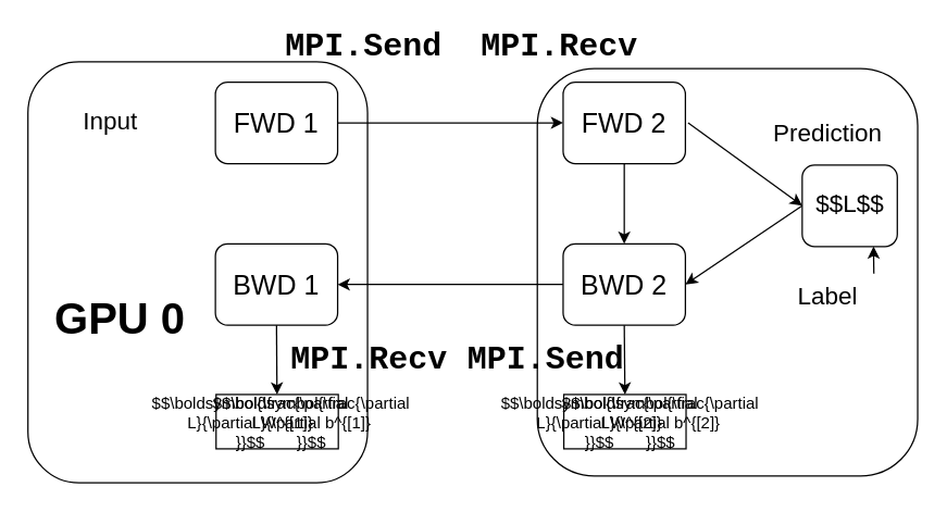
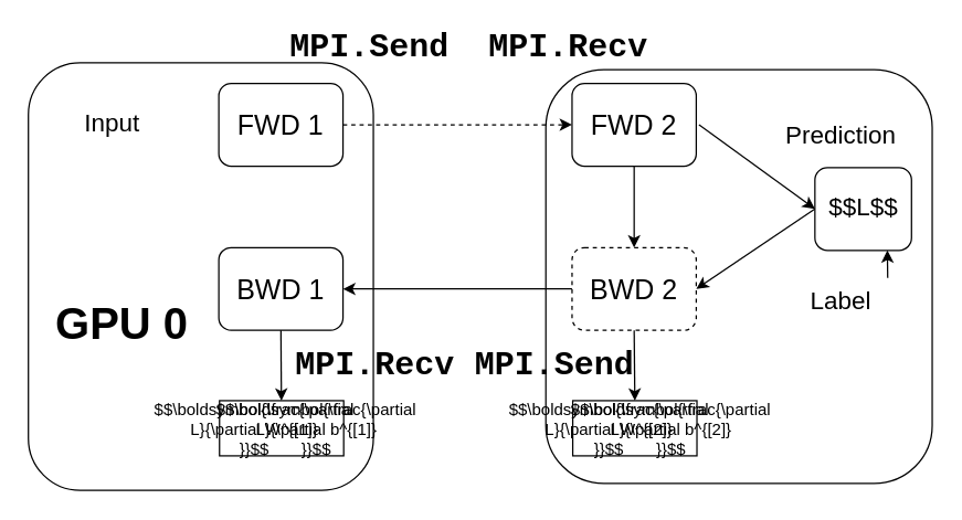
  <mxCell id="0" />
  <mxCell id="1" parent="0" />
  <mxCell id="2" value="" style="rounded=1;whiteSpace=wrap;html=1;fillColor=none;" parent="1" vertex="1"><mxGeometry x="20" y="45" width="250" height="310" as="geometry" /></mxCell>
  <mxCell id="3" value="" style="rounded=1;whiteSpace=wrap;html=1;fillColor=none;" parent="1" vertex="1"><mxGeometry x="395" y="50" width="280" height="300" as="geometry" /></mxCell>
  <mxCell id="4" value="" style="rounded=0;whiteSpace=wrap;html=1;fillColor=none;" parent="1" vertex="1"><mxGeometry x="414.5" y="290" width="90" height="40" as="geometry" /></mxCell>
- <mxCell id="5" style="edgeStyle=orthogonalEdgeStyle;rounded=0;orthogonalLoop=1;jettySize=auto;html=1;exitX=1;exitY=0.5;exitDx=0;exitDy=0;entryX=0;entryY=0.5;entryDx=0;entryDy=0;" parent="1" source="6" target="8" edge="1"><mxGeometry relative="1" as="geometry" /></mxCell>
+ <mxCell id="5" style="edgeStyle=orthogonalEdgeStyle;rounded=0;orthogonalLoop=1;jettySize=auto;html=1;exitX=1;exitY=0.5;exitDx=0;exitDy=0;entryX=0;entryY=0.5;entryDx=0;entryDy=0;dashed=1;" parent="1" source="6" target="8" edge="1"><mxGeometry relative="1" as="geometry" /></mxCell>
  <mxCell id="6" value="&lt;font style=&quot;font-size: 20px;&quot;&gt;FWD 1&lt;/font&gt;" style="rounded=1;whiteSpace=wrap;html=1;fontFamily=Helvetica;" parent="1" vertex="1"><mxGeometry x="158" y="60" width="90" height="60" as="geometry" /></mxCell>
  <mxCell id="7" style="edgeStyle=orthogonalEdgeStyle;rounded=0;orthogonalLoop=1;jettySize=auto;html=1;exitX=0.5;exitY=1;exitDx=0;exitDy=0;" parent="1" source="8" target="10" edge="1"><mxGeometry relative="1" as="geometry" /></mxCell>
  <mxCell id="8" value="&lt;font style=&quot;font-size: 20px;&quot;&gt;FWD 2&lt;/font&gt;" style="rounded=1;whiteSpace=wrap;html=1;fontFamily=Helvetica;" parent="1" vertex="1"><mxGeometry x="414" y="60" width="90" height="60" as="geometry" /></mxCell>
  <mxCell id="9" style="edgeStyle=orthogonalEdgeStyle;rounded=0;orthogonalLoop=1;jettySize=auto;html=1;exitX=0;exitY=0.5;exitDx=0;exitDy=0;" parent="1" source="10" target="11" edge="1"><mxGeometry relative="1" as="geometry" /></mxCell>
- <mxCell id="10" value="&lt;font style=&quot;font-size: 20px;&quot;&gt;BWD 2&lt;/font&gt;" style="rounded=1;whiteSpace=wrap;html=1;fontFamily=Helvetica;" parent="1" vertex="1"><mxGeometry x="414" y="179" width="90" height="60" as="geometry" /></mxCell>
+ <mxCell id="10" value="&lt;font style=&quot;font-size: 20px;&quot;&gt;BWD 2&lt;/font&gt;" style="rounded=1;whiteSpace=wrap;html=1;fontFamily=Helvetica;dashed=1;" parent="1" vertex="1"><mxGeometry x="414" y="179" width="90" height="60" as="geometry" /></mxCell>
  <mxCell id="11" value="&lt;font style=&quot;font-size: 20px;&quot;&gt;BWD 1&lt;/font&gt;" style="rounded=1;whiteSpace=wrap;html=1;fontFamily=Helvetica;" parent="1" vertex="1"><mxGeometry x="158" y="179" width="90" height="60" as="geometry" /></mxCell>
  <mxCell id="12" style="rounded=0;orthogonalLoop=1;jettySize=auto;html=1;exitX=0;exitY=0.5;exitDx=0;exitDy=0;entryX=1;entryY=0.5;entryDx=0;entryDy=0;" parent="1" source="13" target="10" edge="1"><mxGeometry relative="1" as="geometry"><mxPoint x="510" y="209" as="targetPoint" /></mxGeometry></mxCell>
  <mxCell id="13" value="&lt;font style=&quot;font-size: 20px;&quot; face=&quot;Comic Sans MS&quot;&gt;&lt;br&gt;&lt;/font&gt;" style="rounded=1;whiteSpace=wrap;html=1;" parent="1" vertex="1"><mxGeometry x="590" y="121" width="70" height="60" as="geometry" /></mxCell>
  <mxCell id="14" value="" style="endArrow=classic;html=1;rounded=0;entryX=0;entryY=0.5;entryDx=0;entryDy=0;" parent="1" target="13" edge="1"><mxGeometry width="50" height="50" relative="1" as="geometry"><mxPoint x="506" y="90" as="sourcePoint" /><mxPoint x="550" y="190" as="targetPoint" /></mxGeometry></mxCell>
  <mxCell id="15" value="&lt;font style=&quot;font-size: 18px;&quot; face=&quot;Helvetica&quot;&gt;Prediction&lt;/font&gt;&lt;font style=&quot;font-size: 18px;&quot;&gt;&lt;br&gt;&lt;/font&gt;" style="text;html=1;strokeColor=none;fillColor=none;align=center;verticalAlign=middle;whiteSpace=wrap;rounded=0;fontColor=#000000;fontFamily=Lucida Console;" parent="1" vertex="1"><mxGeometry x="564" y="88" width="90" height="20" as="geometry" /></mxCell>
  <mxCell id="16" value="" style="endArrow=classic;html=1;rounded=0;exitX=0.75;exitY=0;exitDx=0;exitDy=0;entryX=0.75;entryY=1;entryDx=0;entryDy=0;" parent="1" target="13" edge="1"><mxGeometry width="50" height="50" relative="1" as="geometry"><mxPoint x="642.75" y="201" as="sourcePoint" /><mxPoint x="570" y="151" as="targetPoint" /></mxGeometry></mxCell>
  <mxCell id="17" value="&lt;font style=&quot;font-size: 18px;&quot;&gt;Label&lt;/font&gt;" style="text;html=1;strokeColor=none;fillColor=none;align=center;verticalAlign=middle;whiteSpace=wrap;rounded=0;fontColor=#000000;fontFamily=Helvetica;" parent="1" vertex="1"><mxGeometry x="569" y="208" width="80" height="20" as="geometry" /></mxCell>
  <mxCell id="18" value="&lt;font style=&quot;font-size: 18px;&quot; face=&quot;Helvetica&quot;&gt;Input&lt;/font&gt;" style="text;html=1;strokeColor=none;fillColor=none;align=center;verticalAlign=middle;whiteSpace=wrap;rounded=0;fontColor=#000000;fontFamily=Lucida Console;" parent="1" vertex="1"><mxGeometry x="51" y="79" width="60" height="20" as="geometry" /></mxCell>
  <mxCell id="19" value="$$\boldsymbol{\frac{\partial L}{\partial W^{[1]}&lt;br&gt;}}$$" style="text;html=1;strokeColor=none;fillColor=none;align=center;verticalAlign=middle;whiteSpace=wrap;rounded=0;" parent="1" vertex="1"><mxGeometry x="154" y="296" width="60" height="30" as="geometry" /></mxCell>
  <mxCell id="20" value="$$\boldsymbol{\frac{\partial L}{\partial b^{[1]}&lt;br&gt;}}$$" style="text;html=1;strokeColor=none;fillColor=none;align=center;verticalAlign=middle;whiteSpace=wrap;rounded=0;" parent="1" vertex="1"><mxGeometry x="199" y="296" width="60" height="30" as="geometry" /></mxCell>
  <mxCell id="21" value="" style="rounded=0;whiteSpace=wrap;html=1;fillColor=none;" parent="1" vertex="1"><mxGeometry x="158.5" y="290" width="90" height="40" as="geometry" /></mxCell>
  <mxCell id="22" value="$$\boldsymbol{\frac{\partial L}{\partial W^{[2]}&lt;br&gt;}}$$" style="text;html=1;strokeColor=none;fillColor=none;align=center;verticalAlign=middle;whiteSpace=wrap;rounded=0;" parent="1" vertex="1"><mxGeometry x="411" y="296" width="60" height="30" as="geometry" /></mxCell>
  <mxCell id="23" value="$$\boldsymbol{\frac{\partial L}{\partial b^{[2]}&lt;br&gt;}}$$" style="text;html=1;strokeColor=none;fillColor=none;align=center;verticalAlign=middle;whiteSpace=wrap;rounded=0;" parent="1" vertex="1"><mxGeometry x="456" y="296" width="60" height="30" as="geometry" /></mxCell>
  <mxCell id="24" value="" style="endArrow=classic;html=1;rounded=0;exitX=0.5;exitY=1;exitDx=0;exitDy=0;" parent="1" source="11" target="21" edge="1"><mxGeometry width="50" height="50" relative="1" as="geometry"><mxPoint x="48" y="330" as="sourcePoint" /><mxPoint x="98" y="280" as="targetPoint" /></mxGeometry></mxCell>
  <mxCell id="25" value="" style="endArrow=classic;html=1;rounded=0;exitX=0.5;exitY=1;exitDx=0;exitDy=0;entryX=0.5;entryY=0;entryDx=0;entryDy=0;" parent="1" source="10" target="4" edge="1"><mxGeometry width="50" height="50" relative="1" as="geometry"><mxPoint x="504" y="489" as="sourcePoint" /><mxPoint x="554" y="439" as="targetPoint" /></mxGeometry></mxCell>
  <mxCell id="26" style="edgeStyle=orthogonalEdgeStyle;rounded=0;orthogonalLoop=1;jettySize=auto;html=1;exitX=0.5;exitY=1;exitDx=0;exitDy=0;" parent="1" source="17" target="17" edge="1"><mxGeometry relative="1" as="geometry" /></mxCell>
  <mxCell id="27" value="$$L$$" style="text;html=1;strokeColor=none;fillColor=none;align=center;verticalAlign=middle;whiteSpace=wrap;rounded=0;fontSize=18;" parent="1" vertex="1"><mxGeometry x="604" y="135" width="43" height="30" as="geometry" /></mxCell>
  <mxCell id="28" value="&lt;font style=&quot;font-size: 32px;&quot;&gt;GPU 0&lt;/font&gt;" style="text;html=1;strokeColor=none;fillColor=none;align=center;verticalAlign=middle;whiteSpace=wrap;rounded=0;fontStyle=1" parent="1" vertex="1"><mxGeometry x="28" y="220" width="120" height="30" as="geometry" /></mxCell>
  <mxCell id="29" value="&lt;font style=&quot;font-size: 24px;&quot; face=&quot;Courier New&quot;&gt;&lt;b&gt;MPI.Recv&lt;/b&gt;&lt;/font&gt;" style="text;html=1;strokeColor=none;fillColor=none;align=center;verticalAlign=middle;whiteSpace=wrap;rounded=0;" parent="1" vertex="1"><mxGeometry x="163" y="250" width="217" height="30" as="geometry" /></mxCell>
  <mxCell id="30" value="&lt;font style=&quot;font-size: 24px;&quot; face=&quot;Courier New&quot;&gt;&lt;b&gt;MPI.Send&lt;/b&gt;&lt;/font&gt;" style="text;html=1;strokeColor=none;fillColor=none;align=center;verticalAlign=middle;whiteSpace=wrap;rounded=0;" parent="1" vertex="1"><mxGeometry x="158.5" y="20" width="217" height="30" as="geometry" /></mxCell>
  <mxCell id="31" value="&lt;font style=&quot;font-size: 24px;&quot; face=&quot;Courier New&quot;&gt;&lt;b&gt;MPI.Recv&lt;/b&gt;&lt;/font&gt;" style="text;html=1;strokeColor=none;fillColor=none;align=center;verticalAlign=middle;whiteSpace=wrap;rounded=0;" parent="1" vertex="1"><mxGeometry x="303" y="20" width="217" height="30" as="geometry" /></mxCell>
  <mxCell id="32" value="&lt;font style=&quot;font-size: 24px;&quot; face=&quot;Courier New&quot;&gt;&lt;b&gt;MPI.Send&lt;/b&gt;&lt;/font&gt;" style="text;html=1;strokeColor=none;fillColor=none;align=center;verticalAlign=middle;whiteSpace=wrap;rounded=0;" parent="1" vertex="1"><mxGeometry x="293" y="250" width="217" height="30" as="geometry" /></mxCell>
